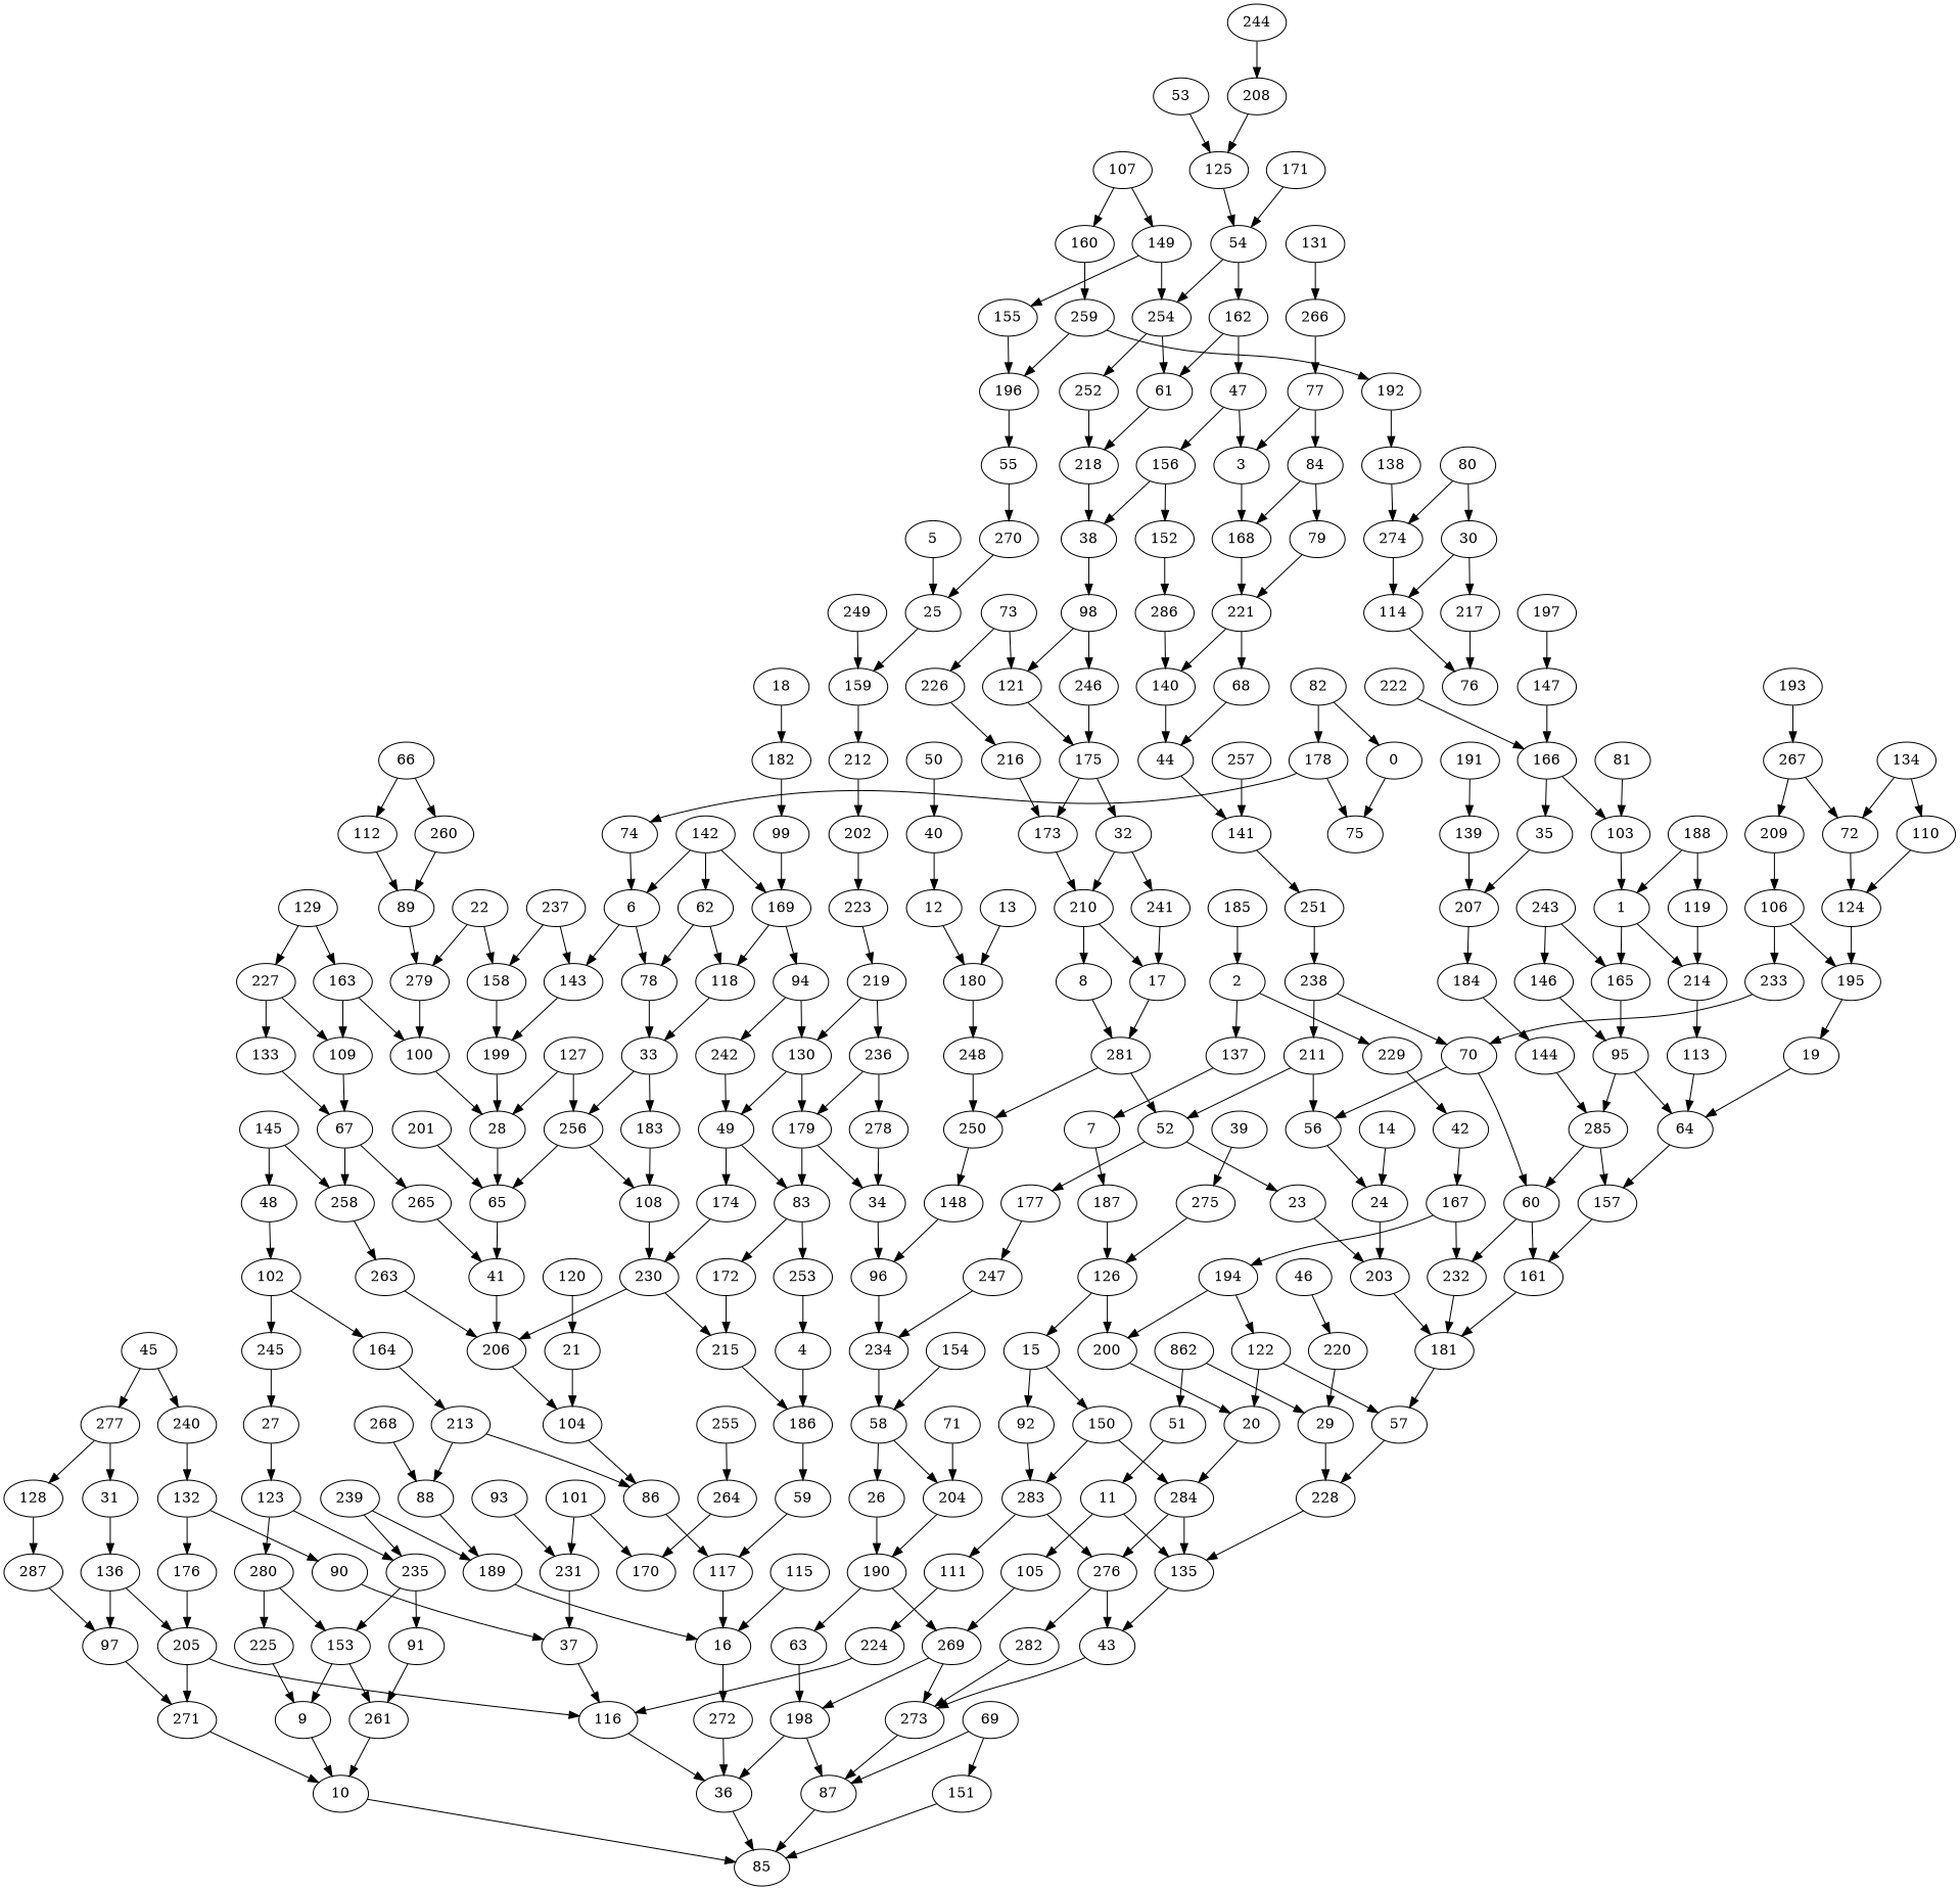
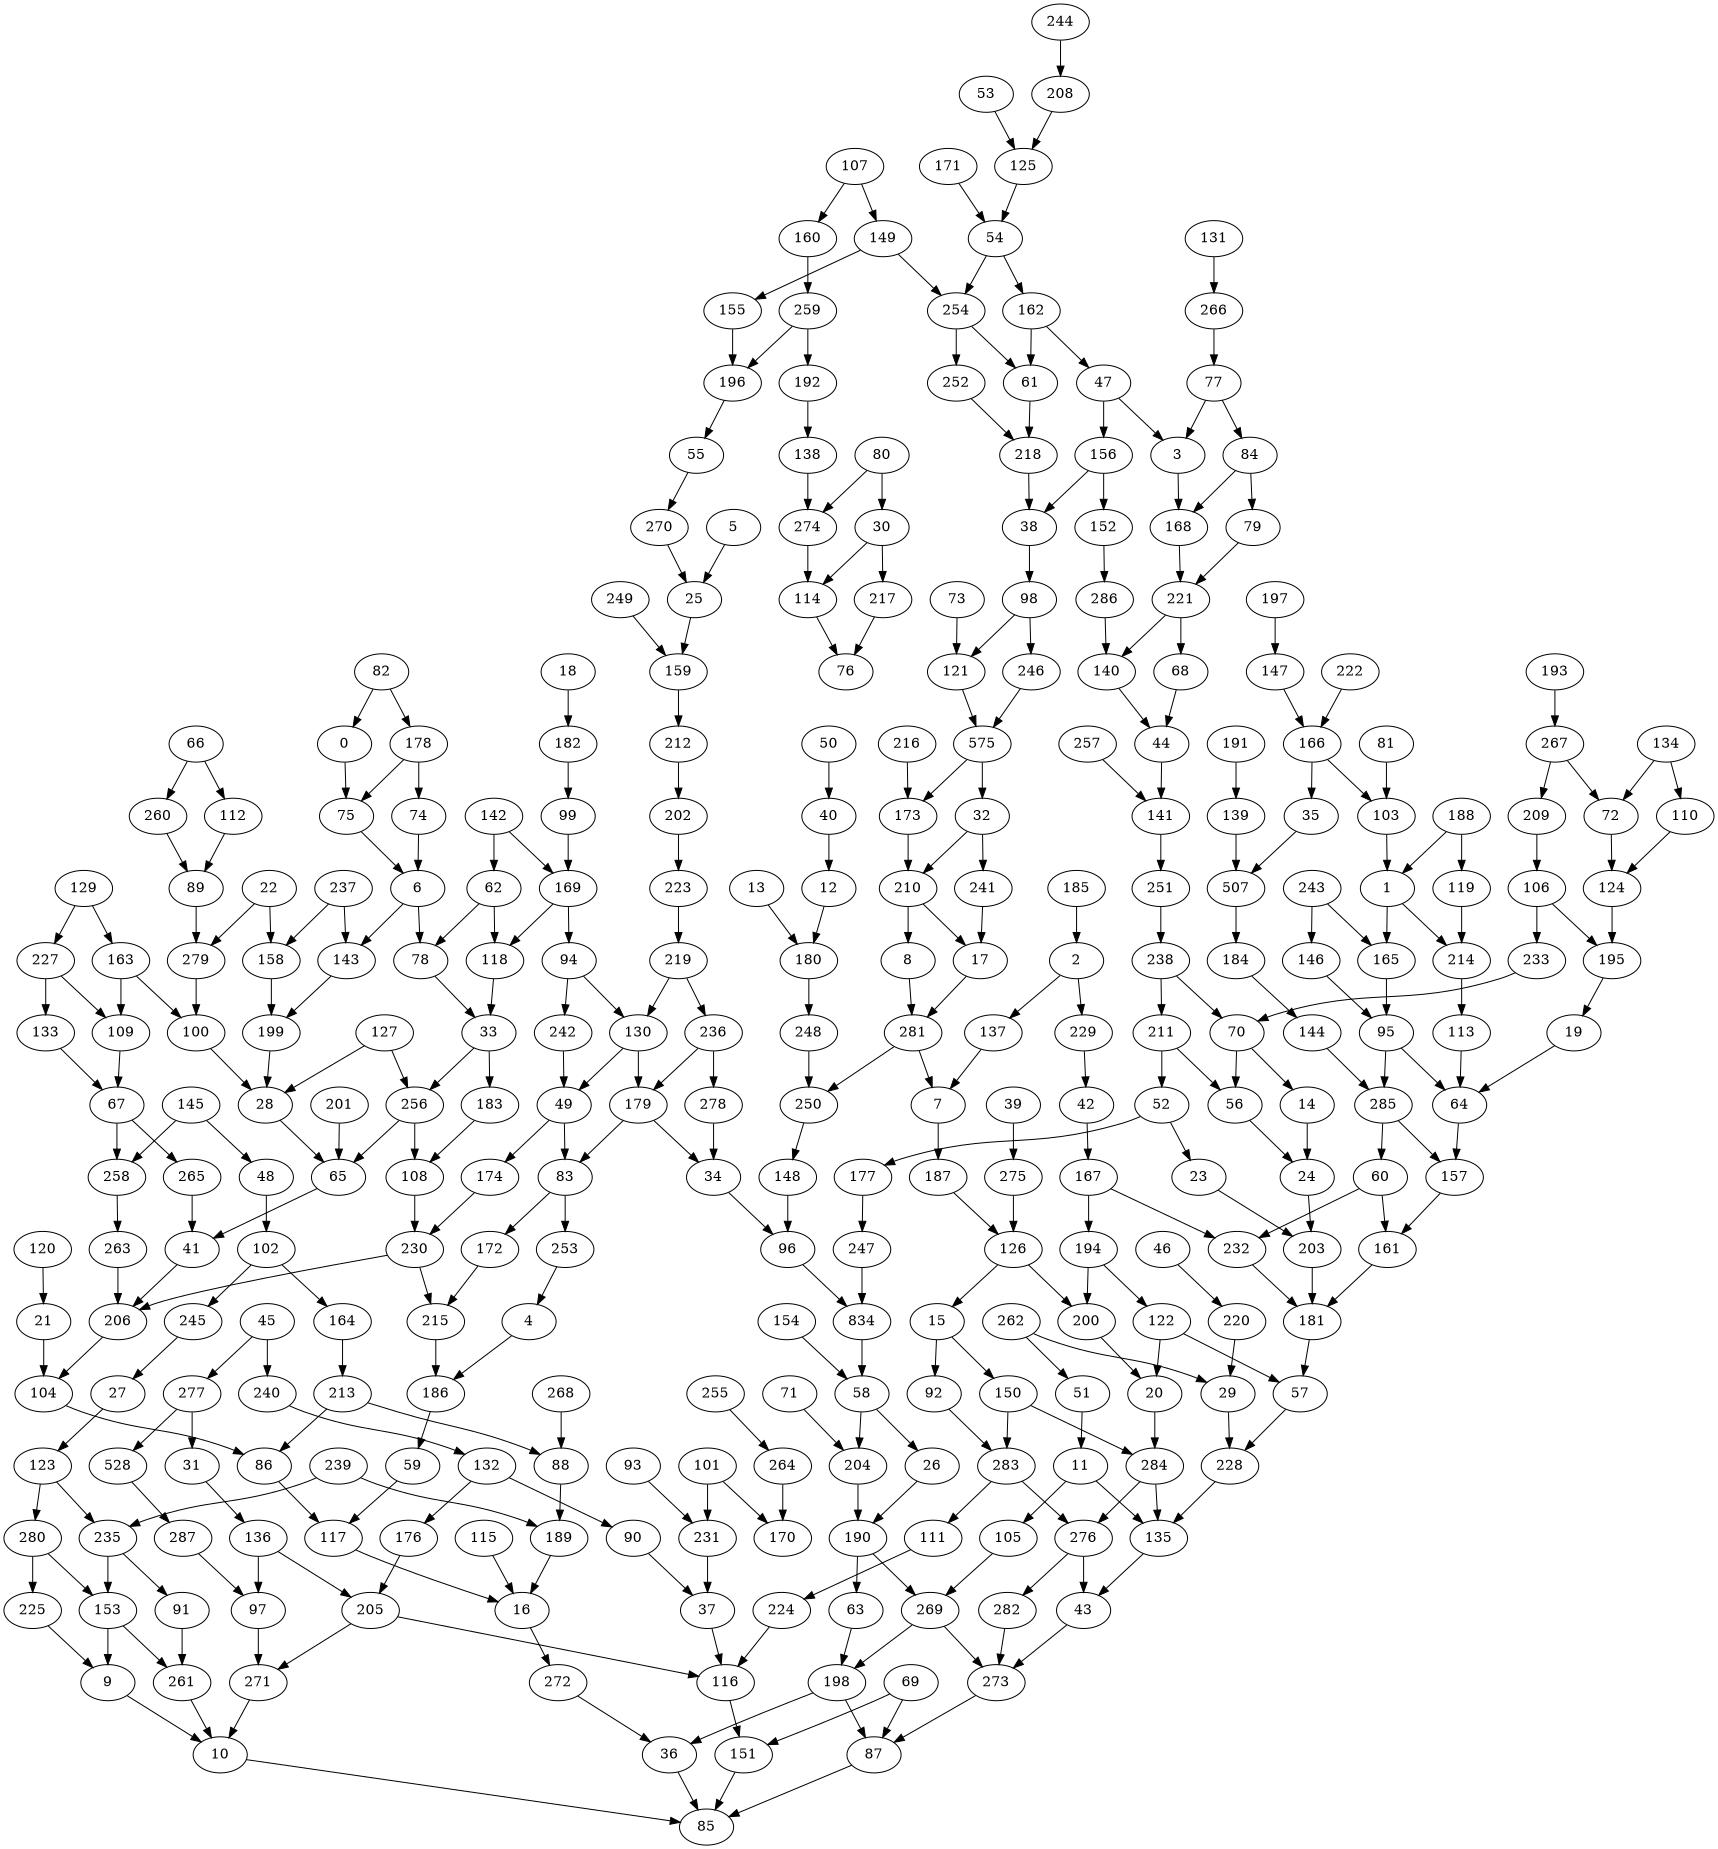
  strict digraph {
    0
    75
    6
    78
    143
    82
    178
    74
    1
    165
    214
    95
    113
    64
    285
    103
    188
    119
    2
    137
    229
    7
    42
    187
    167
    185
    3
    168
    221
    68
    140
    47
    156
    38
    152
    98
    286
    77
    84
    79
    4
    186
    59
    117
    253
    33
    199
    256
    183
    28
    126
    15
    200
    8
    281
    52
    250
    23
    177
    148
    210
    17
    9
    10
    85
    153
    261
    225
    271
    11
    135
    105
    43
    269
    273
    198
    51
    12
    180
    248
    40
    14
    24
    203
    181
    70
    56
    92
    150
    283
    284
    276
    111
    20
    16
    272
    36
    115
    189
    241
    19
    157
    161
    195
    282
    122
    57
    228
    21
    104
    86
    120
    247
-   234
+   234 [label=834]
    25
    159
    212
    202
    5
    270
    26
    190
    63
    58
    204
    27
    123
    235
    280
    91
    245
    65
    41
    206
    100
    127
    108
    230
    29
    220
-   262 [label=862]
+   262
    30
    114
    217
    76
    80
    274
    31
    136
    97
    205
    116
    277
-   128
+   128 [label=528]
    287
    32
-   175
+   175 [label=575]
    173
    118
    34
    96
    179
    83
    172
    215
    278
    35
-   207
+   207 [label=507]
    184
    144
    166
    87
    37
    151
    90
    231
    121
    246
    218
    50
    265
    232
    194
    44
    141
    251
    238
    162
    61
    48
    102
    164
    213
    145
    258
    263
    49
    174
    130
    242
    211
    54
    254
    252
    125
    171
    55
    196
    154
    60
    62
    142
    169
    94
    201
    67
    109
    133
    233
    72
    124
    134
    110
    267
    209
    106
    182
    99
    266
    88
    69
    268
    89
    279
    112
    260
    132
    176
    224
    146
    163
    101
    170
    81
    227
    66
    73
-   226
    216
    53
    208
    275
    219
    236
    240
    138
    192
    139
    191
    257
    237
    158
    243
    147
    197
    149
    155
    107
    160
    259
    22
    223
    249
    129
    222
    264
    13
    18
    239
    71
    244
    46
    93
    45
    255
    131
    193
    39
    0 -> 75
-   142 -> 6
+   75 -> 6
    6 -> 78
    6 -> 143
    78 -> 33
    143 -> 199
    82 -> 0
    82 -> 178
    178 -> 75
    178 -> 74
    74 -> 6
    1 -> 165
    1 -> 214
    165 -> 95
    214 -> 113
    95 -> 64
    95 -> 285
    113 -> 64
    64 -> 157
    285 -> 157
    285 -> 60
    103 -> 1
    188 -> 1
    188 -> 119
    119 -> 214
    2 -> 137
    2 -> 229
    137 -> 7
    229 -> 42
    7 -> 187
    42 -> 167
    187 -> 126
    167 -> 232
    167 -> 194
    185 -> 2
    3 -> 168
    168 -> 221
    221 -> 68
    221 -> 140
    68 -> 44
    140 -> 44
    47 -> 3
    47 -> 156
    156 -> 38
    156 -> 152
    38 -> 98
    152 -> 286
    98 -> 121
    98 -> 246
    286 -> 140
    77 -> 3
    77 -> 84
    84 -> 168
    84 -> 79
    79 -> 221
    4 -> 186
    186 -> 59
    59 -> 117
    117 -> 16
    253 -> 4
    33 -> 256
    33 -> 183
    199 -> 28
    256 -> 65
    256 -> 108
    183 -> 108
    28 -> 65
    126 -> 15
    126 -> 200
    15 -> 92
    15 -> 150
    200 -> 20
    8 -> 281
-   281 -> 52
+   281 -> 7
    281 -> 250
    52 -> 23
    52 -> 177
    250 -> 148
    23 -> 203
    177 -> 247
    148 -> 96
    210 -> 8
    210 -> 17
    17 -> 281
    9 -> 10
    10 -> 85
    153 -> 9
    153 -> 261
    261 -> 10
    225 -> 9
    271 -> 10
    11 -> 135
    11 -> 105
    135 -> 43
    105 -> 269
    43 -> 273
    269 -> 273
    269 -> 198
    273 -> 87
    198 -> 36
    198 -> 87
    51 -> 11
    12 -> 180
    180 -> 248
    248 -> 250
    40 -> 12
    14 -> 24
    24 -> 203
    203 -> 181
    181 -> 57
-   70 -> 60
+   70 -> 14
    70 -> 56
    56 -> 24
    92 -> 283
    150 -> 283
    150 -> 284
    283 -> 276
    283 -> 111
    284 -> 135
    284 -> 276
    276 -> 43
    276 -> 282
    111 -> 224
    20 -> 284
    16 -> 272
    272 -> 36
    36 -> 85
    115 -> 16
    189 -> 16
    241 -> 17
    19 -> 64
    157 -> 161
    161 -> 181
    195 -> 19
    282 -> 273
    122 -> 20
    122 -> 57
    57 -> 228
    228 -> 135
    21 -> 104
    104 -> 86
    86 -> 117
    120 -> 21
    247 -> 234
    234 -> 58
    25 -> 159
    159 -> 212
    212 -> 202
    202 -> 223
    5 -> 25
    270 -> 25
    26 -> 190
    190 -> 269
    190 -> 63
    63 -> 198
    58 -> 26
    58 -> 204
    204 -> 190
    27 -> 123
    123 -> 235
    123 -> 280
    235 -> 153
    235 -> 91
    280 -> 153
    280 -> 225
    91 -> 261
    245 -> 27
    65 -> 41
    41 -> 206
    206 -> 104
    100 -> 28
    127 -> 256
    127 -> 28
    108 -> 230
    230 -> 206
    230 -> 215
    29 -> 228
    220 -> 29
    262 -> 51
    262 -> 29
    30 -> 114
    30 -> 217
    114 -> 76
    217 -> 76
    80 -> 30
    80 -> 274
    274 -> 114
    31 -> 136
    136 -> 97
    136 -> 205
    97 -> 271
    205 -> 271
    205 -> 116
-   116 -> 36
+   116 -> 151
    277 -> 31
    277 -> 128
    128 -> 287
    287 -> 97
    32 -> 210
    32 -> 241
    175 -> 32
    175 -> 173
    173 -> 210
    118 -> 33
    34 -> 96
    96 -> 234
    179 -> 34
    179 -> 83
    83 -> 253
    83 -> 172
    172 -> 215
    215 -> 186
    278 -> 34
    35 -> 207
    207 -> 184
    184 -> 144
    144 -> 285
    166 -> 103
    166 -> 35
    87 -> 85
    37 -> 116
    151 -> 85
    90 -> 37
    231 -> 37
    121 -> 175
    246 -> 175
    218 -> 38
    50 -> 40
    265 -> 41
    232 -> 181
    194 -> 200
    194 -> 122
    44 -> 141
    141 -> 251
    251 -> 238
    238 -> 70
    238 -> 211
    162 -> 47
    162 -> 61
    61 -> 218
    48 -> 102
    102 -> 245
    102 -> 164
    164 -> 213
    213 -> 86
    213 -> 88
    145 -> 48
    145 -> 258
    258 -> 263
    263 -> 206
    49 -> 83
    49 -> 174
    174 -> 230
    130 -> 179
    130 -> 49
    242 -> 49
    211 -> 52
    211 -> 56
    54 -> 162
    54 -> 254
    254 -> 61
    254 -> 252
    252 -> 218
    125 -> 54
    171 -> 54
    55 -> 270
    196 -> 55
    154 -> 58
    60 -> 161
    60 -> 232
    62 -> 78
    62 -> 118
    142 -> 62
    142 -> 169
    169 -> 118
    169 -> 94
    94 -> 130
    94 -> 242
    201 -> 65
    67 -> 265
    67 -> 258
    109 -> 67
    133 -> 67
    233 -> 70
    72 -> 124
    124 -> 195
    134 -> 72
    134 -> 110
    110 -> 124
    267 -> 72
    267 -> 209
    209 -> 106
    106 -> 195
    106 -> 233
    182 -> 99
    99 -> 169
    266 -> 77
    88 -> 189
    69 -> 87
    69 -> 151
    268 -> 88
    89 -> 279
    279 -> 100
    112 -> 89
    260 -> 89
    132 -> 90
    132 -> 176
    176 -> 205
    224 -> 116
    146 -> 95
    163 -> 100
    163 -> 109
    101 -> 231
    101 -> 170
    81 -> 103
    227 -> 109
    227 -> 133
    66 -> 112
    66 -> 260
    73 -> 121
-   73 -> 226
-   226 -> 216
    216 -> 173
    53 -> 125
    208 -> 125
    275 -> 126
    219 -> 130
    219 -> 236
    236 -> 179
    236 -> 278
    240 -> 132
    138 -> 274
    192 -> 138
    139 -> 207
    191 -> 139
    257 -> 141
    237 -> 143
    237 -> 158
    158 -> 199
    243 -> 165
    243 -> 146
    147 -> 166
    197 -> 147
    149 -> 254
    149 -> 155
    155 -> 196
    107 -> 149
    107 -> 160
    160 -> 259
    259 -> 196
    259 -> 192
    22 -> 279
    22 -> 158
    223 -> 219
    249 -> 159
    129 -> 163
    129 -> 227
    222 -> 166
    264 -> 170
    13 -> 180
    18 -> 182
    239 -> 189
    239 -> 235
    71 -> 204
    244 -> 208
    46 -> 220
    93 -> 231
    45 -> 277
    45 -> 240
    255 -> 264
    131 -> 266
    193 -> 267
    39 -> 275
  }
